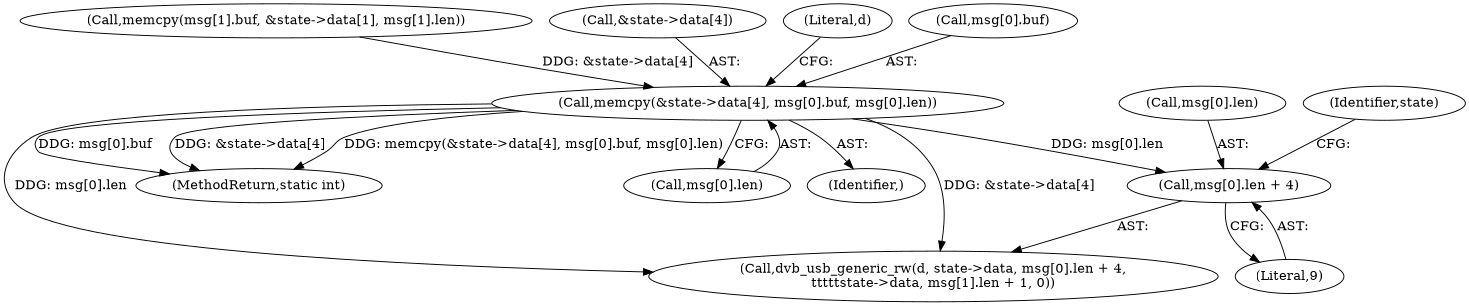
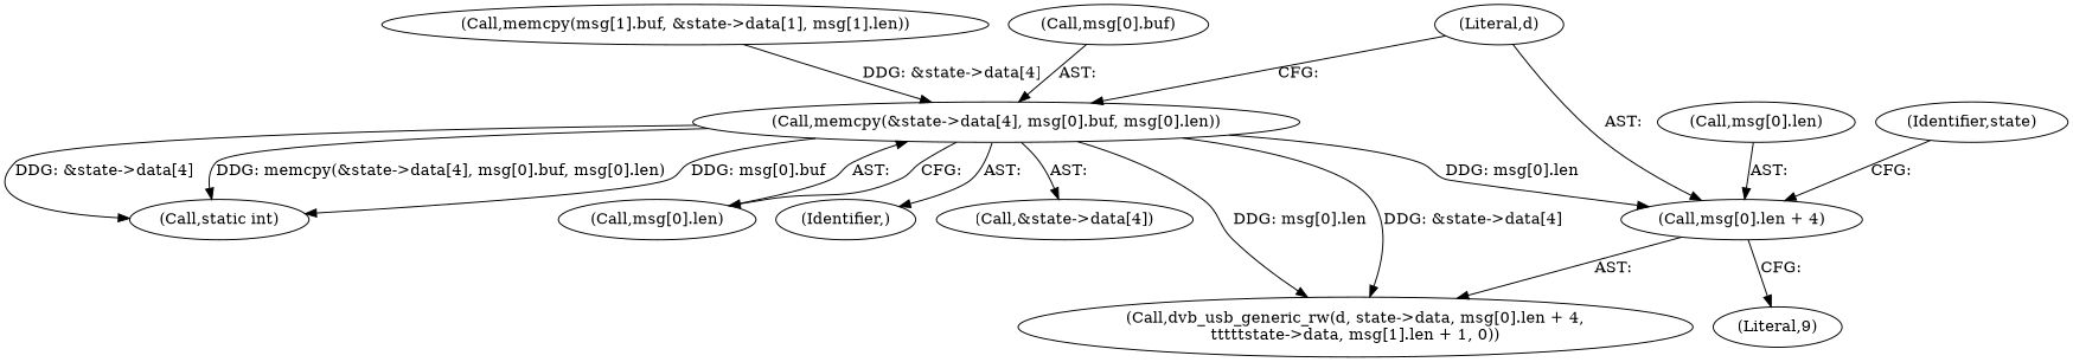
  digraph {
    n1 [label="(Call,msg[0].len + 4)"]
    n2 [label="(Call,dvb_usb_generic_rw(d, state->data, msg[0].len + 4,\n\t\t\t\t\tstate->data, msg[1].len + 1, 0))"]
    n3 [label="(Literal,9)"]
-   n4 [label="(MethodReturn,static int)"]
+   n4 [label="(Call,static int)"]
    n5 [label="(Call,memcpy(&state->data[4], msg[0].buf, msg[0].len))"]
    n6 [label="(Call,msg[0].len)"]
    n7 [label="(Identifier,)"]
    n8 [label="(Call,memcpy(msg[1].buf, &state->data[1], msg[1].len))"]
    n9 [label="(Call,msg[0].len)"]
    n10 [label="(Call,&state->data[4])"]
    n11 [label="(Literal,d)"]
    n12 [label="(Identifier,state)"]
    n13 [label="(Call,msg[0].buf)"]
    n1 -> n2 [label="AST: "]
    n1 -> n3 [label="CFG: "]
-   n3 -> n1 [label="AST: "]
+   n11 -> n1 [label="AST: "]
    n5 -> n1 [label="DDG: msg[0].len"]
    n5 -> n2 [label="DDG: &state->data[4]"]
    n5 -> n2 [label="DDG: msg[0].len"]
    n5 -> n4 [label="DDG: msg[0].buf"]
    n5 -> n4 [label="DDG: &state->data[4]"]
    n5 -> n4 [label="DDG: memcpy(&state->data[4], msg[0].buf, msg[0].len)"]
    n5 -> n6 [label="CFG: "]
    n5 -> n7 [label="AST: "]
    n6 -> n5 [label="AST: "]
    n8 -> n5 [label="DDG: &state->data[4]"]
    n9 -> n1 [label="AST: "]
-   n10 -> n5 [label="AST: "]
+   n5 -> n10 [label="AST: "]
    n11 -> n5 [label="CFG: "]
    n12 -> n1 [label="CFG: "]
    n13 -> n5 [label="AST: "]
  }
